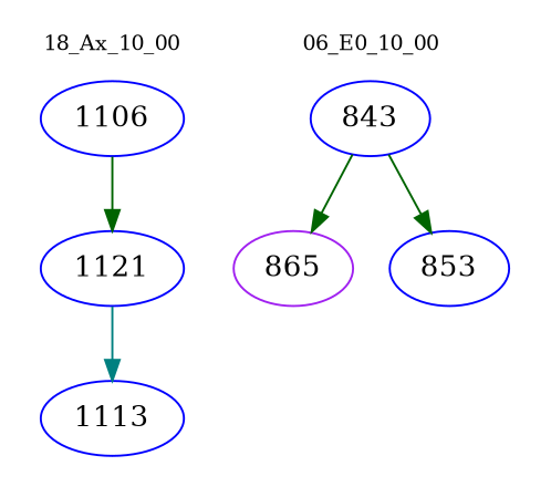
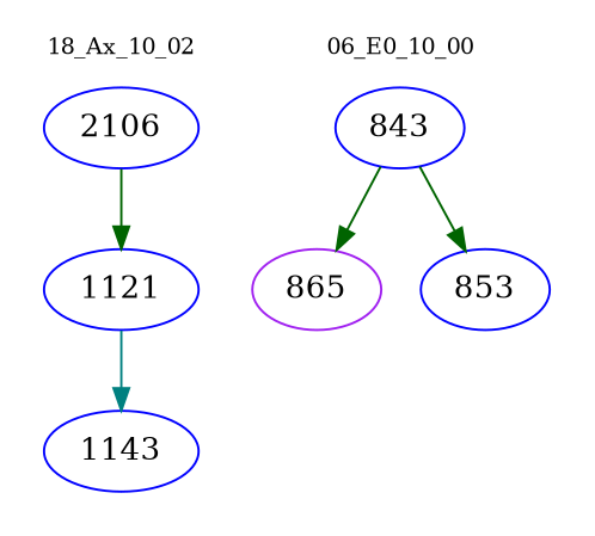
  digraph {
    node [color=blue]
    edge [color=darkgreen]
-   n1 [label=1106]
+   n1 [label=2106]
    n2 [label=1121]
-   n3 [label=1113]
+   n3 [label=1143]
    n4 [label=843]
    n5 [color=purple label=865]
    n6 [label=853]
    subgraph cluster_1 {
      color=white
      fontsize=10
-     label="18_Ax_10_00"
+     label="18_Ax_10_02"
      n1
      n2
      n3
    }
    subgraph cluster_2 {
      color=white
      fontsize=10
      label="06_E0_10_00"
      n4
      n5
      n6
    }
    n1 -> n2
    n2 -> n3 [color=teal]
    n4 -> n5
    n4 -> n6
  }
